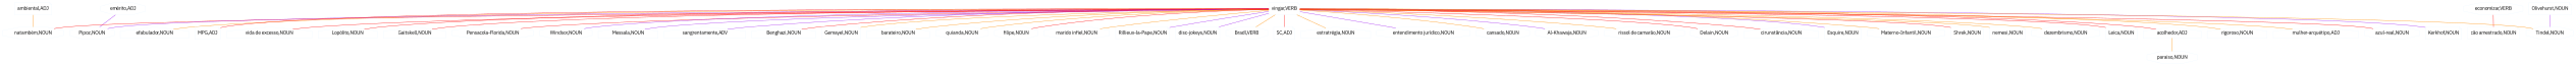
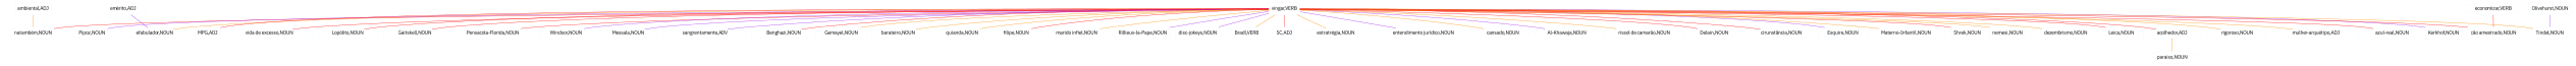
  graph {
    compound=true
    fontname="IBM Plex Sans"
    node [color=aliceblue fontname="IBM Plex Sans" shape=octagon]
    edge [color=red fontname="IBM Plex Sans"]
    "Al-Khawaja,NOUN"
    "rissol de camarão,NOUN"
    "Delain,NOUN"
    "emérito,ADJ"
    "natambém,NOUN"
    "cirunstância,NOUN" [shape=house]
    "economizar,VERB"
    "Esquire,NOUN" [shape=note]
    "Materno-Infantil,NOUN"
    "Shrek,NOUN" [shape=note]
    "nemesi,NOUN" [shape=note]
    "vingar,VERB" [shape=note]
    "ambiental,ADJ" [shape=note]
    "dezembrismo,NOUN"
    "efabulador,NOUN" [shape=house]
    "Leica,NOUN" [shape=note]
    "acolhedor,ADJ" [shape=house]
    "rigoroso,NOUN" [shape=house]
    "Pipoz,NOUN"
    "mulher-arquétipo,ADJ" [shape=house]
    "azul-real,NOUN"
    "Kerkhof,NOUN" [shape=note]
    "MPG,ADJ" [shape=note]
    "vida de excesso,NOUN" [shape=house]
    "Lopólito,NOUN" [shape=house]
    "Gaitskell,NOUN" [shape=house]
    "paraiso,NOUN"
    "Pensacola-Florida,NOUN"
    "Windsor,NOUN"
    "Messala,NOUN" [shape=house]
    "sangrentamente,ADV" [shape=house]
    "cão amestrado,NOUN" [shape=note]
    "Benghazi,NOUN" [shape=house]
    "Gemayel,NOUN" [shape=note]
    "barateiro,NOUN" [shape=house]
    "Olivehurst,NOUN" [shape=note]
    "Tindel,NOUN"
    "quianda,NOUN"
    "filipe,NOUN"
    "marido infiel,NOUN"
    "Rillieux-la-Pape,NOUN" [shape=note]
    "disc-jokeys,NOUN" [shape=note]
    n43 [label="Bradl,VERB"]
    "SC,ADJ" [shape=note]
    "estratrégia,NOUN" [shape=house]
    "entendimento jurídico,NOUN"
    "cansado,NOUN"
    subgraph sub_1 {
      "Al-Khawaja,NOUN"
      "rissol de camarão,NOUN"
      "Delain,NOUN"
      "emérito,ADJ"
      "natambém,NOUN"
      "cirunstância,NOUN"
      "economizar,VERB"
      "Esquire,NOUN"
      "Materno-Infantil,NOUN"
      "Shrek,NOUN"
      "nemesi,NOUN"
      "vingar,VERB"
      "ambiental,ADJ"
      "dezembrismo,NOUN"
      "efabulador,NOUN"
      "Leica,NOUN"
      "acolhedor,ADJ"
      "rigoroso,NOUN"
      "Pipoz,NOUN"
      "mulher-arquétipo,ADJ"
      "azul-real,NOUN"
      "Kerkhof,NOUN"
      "MPG,ADJ"
      "vida de excesso,NOUN"
      "Lopólito,NOUN"
      "Gaitskell,NOUN"
      "paraiso,NOUN"
      "Pensacola-Florida,NOUN"
      "Windsor,NOUN"
      "Messala,NOUN"
      "sangrentamente,ADV"
      "cão amestrado,NOUN"
      "Benghazi,NOUN"
      "Gemayel,NOUN"
      "barateiro,NOUN"
      "Olivehurst,NOUN"
      "Tindel,NOUN"
      "quianda,NOUN"
      "filipe,NOUN"
      "marido infiel,NOUN"
      "Rillieux-la-Pape,NOUN"
      "disc-jokeys,NOUN"
      n43
      "SC,ADJ"
      "estratrégia,NOUN"
      "entendimento jurídico,NOUN"
      "cansado,NOUN"
    }
-   "emérito,ADJ" -- "Pipoz,NOUN" [color=purple]
+   "emérito,ADJ" -- "efabulador,NOUN" [color=purple]
    "economizar,VERB" -- "cão amestrado,NOUN"
    "vingar,VERB" -- "Al-Khawaja,NOUN" [color=purple]
    "vingar,VERB" -- "rissol de camarão,NOUN" [color=darkorange]
    "vingar,VERB" -- "Delain,NOUN"
    "vingar,VERB" -- "natambém,NOUN"
    "vingar,VERB" -- "cirunstância,NOUN"
    "vingar,VERB" -- "Esquire,NOUN" [color=purple]
    "vingar,VERB" -- "Materno-Infantil,NOUN" [color=darkorange]
    "vingar,VERB" -- "Shrek,NOUN"
    "vingar,VERB" -- "nemesi,NOUN" [color=darkorange]
    "vingar,VERB" -- "dezembrismo,NOUN" [color=darkorange]
    "vingar,VERB" -- "efabulador,NOUN" [color=darkorange]
    "vingar,VERB" -- "Leica,NOUN"
    "vingar,VERB" -- "acolhedor,ADJ"
    "vingar,VERB" -- "rigoroso,NOUN" [color=darkorange]
    "vingar,VERB" -- "Pipoz,NOUN" [color=purple]
    "vingar,VERB" -- "mulher-arquétipo,ADJ" [color=darkorange]
    "vingar,VERB" -- "azul-real,NOUN"
    "vingar,VERB" -- "Kerkhof,NOUN" [color=purple]
    "vingar,VERB" -- "MPG,ADJ"
    "vingar,VERB" -- "vida de excesso,NOUN"
    "vingar,VERB" -- "Lopólito,NOUN"
    "vingar,VERB" -- "Gaitskell,NOUN"
    "vingar,VERB" -- "Pensacola-Florida,NOUN"
    "vingar,VERB" -- "Windsor,NOUN" [color=purple]
    "vingar,VERB" -- "Messala,NOUN" [color=purple]
    "vingar,VERB" -- "sangrentamente,ADV" [color=purple]
+   "vingar,VERB" -- "cão amestrado,NOUN"
    "vingar,VERB" -- "Benghazi,NOUN"
    "vingar,VERB" -- "Gemayel,NOUN" [color=darkorange]
    "vingar,VERB" -- "barateiro,NOUN" [color=darkorange]
    "vingar,VERB" -- "Tindel,NOUN" [color=darkorange]
    "vingar,VERB" -- "quianda,NOUN" [color=darkorange]
    "vingar,VERB" -- "filipe,NOUN"
    "vingar,VERB" -- "marido infiel,NOUN" [color=darkorange]
    "vingar,VERB" -- "Rillieux-la-Pape,NOUN" [color=purple]
    "vingar,VERB" -- "disc-jokeys,NOUN" [color=purple]
    "vingar,VERB" -- n43 [color=darkorange]
    "vingar,VERB" -- "SC,ADJ"
    "vingar,VERB" -- "estratrégia,NOUN" [color=darkorange]
    "vingar,VERB" -- "entendimento jurídico,NOUN" [color=purple]
    "vingar,VERB" -- "cansado,NOUN" [color=darkorange]
    "ambiental,ADJ" -- "natambém,NOUN" [color=darkorange]
    "acolhedor,ADJ" -- "paraiso,NOUN" [color=darkorange]
    "Olivehurst,NOUN" -- "Tindel,NOUN" [color=purple]
  }
